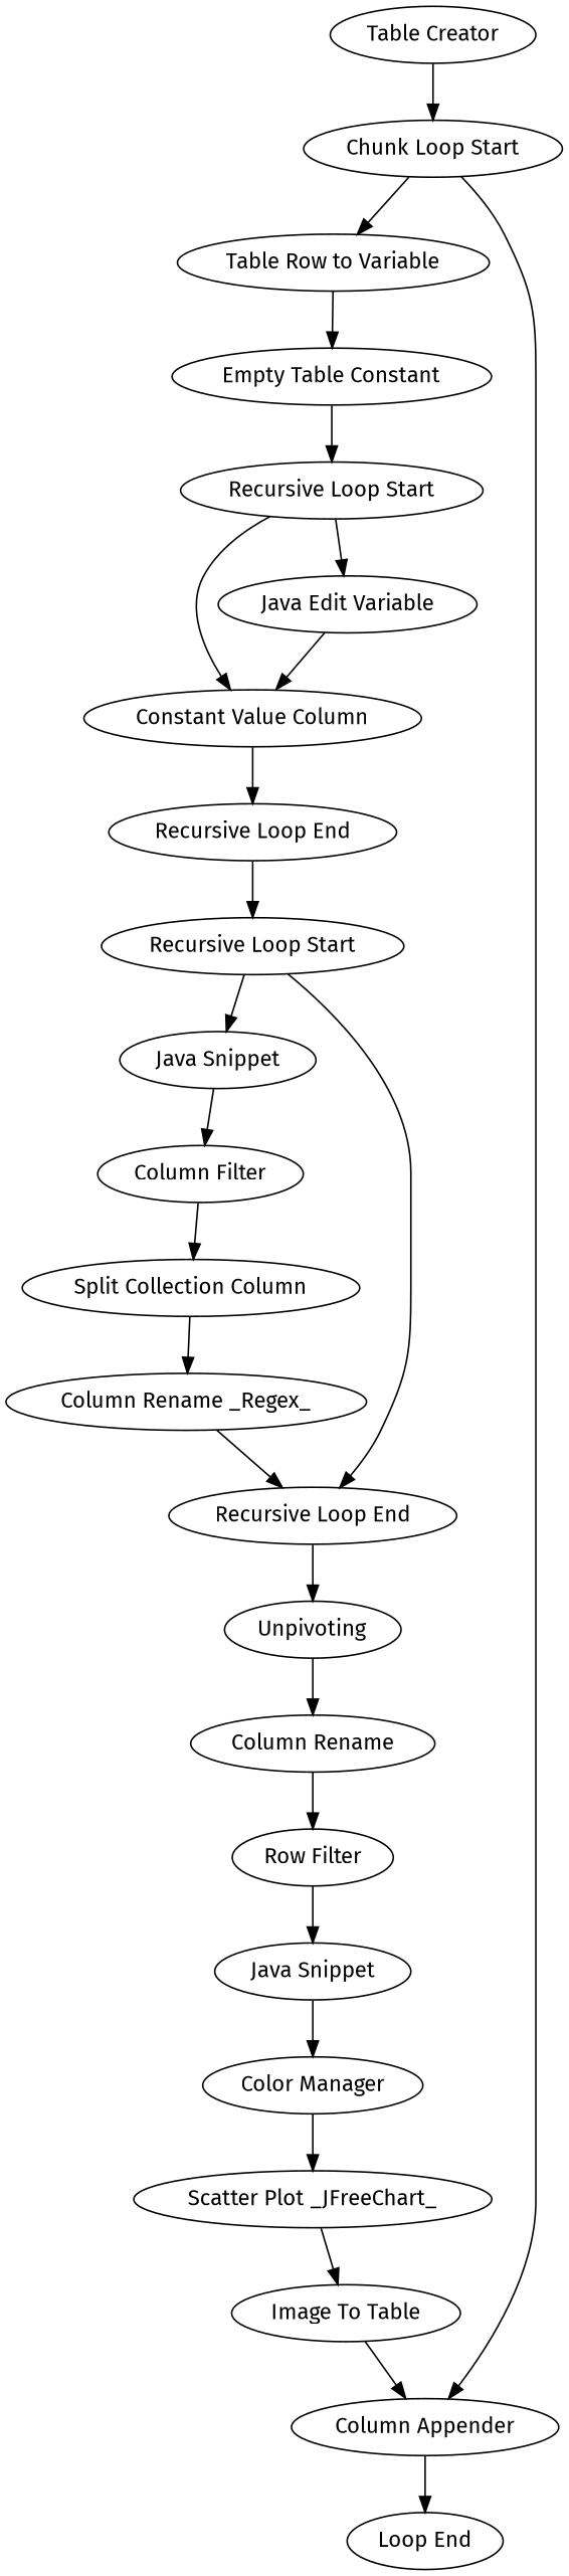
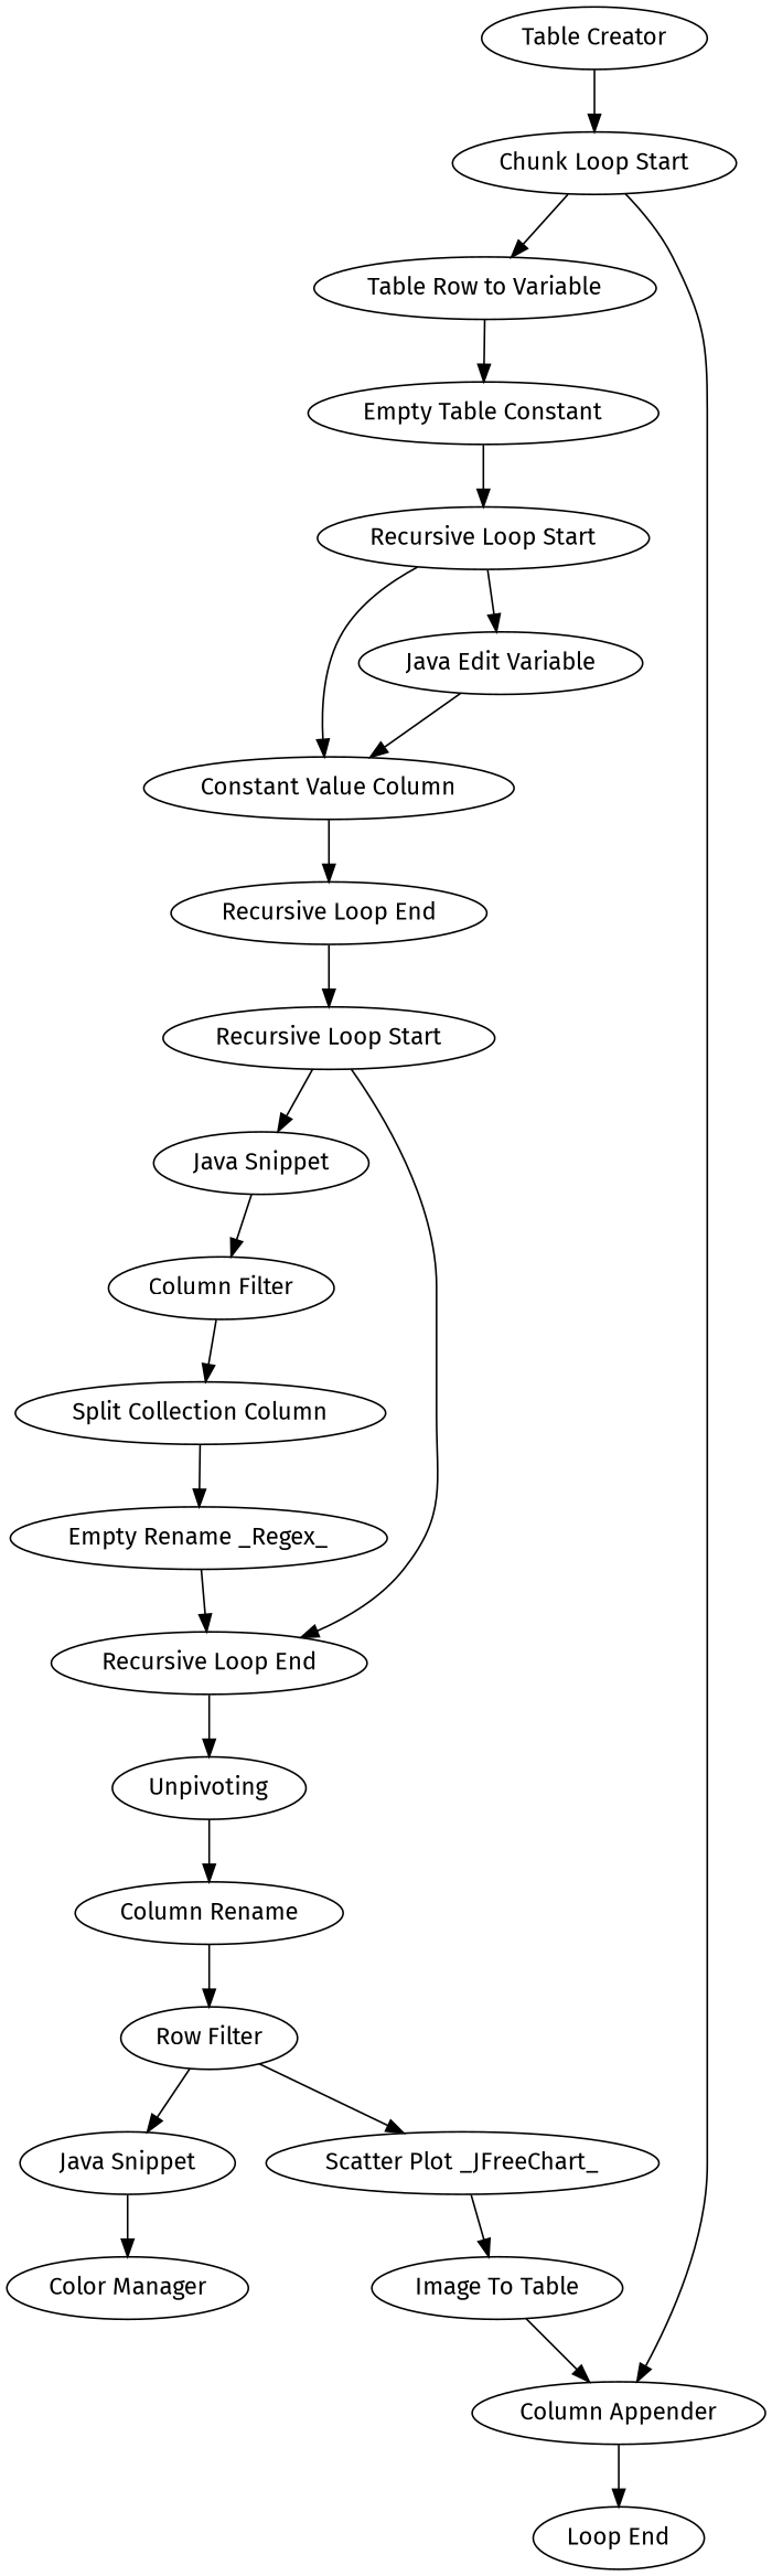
  digraph {
    fontname="Fira Sans"
    rankdir=TB
    node [fontname="Fira Sans"]
    edge [fontname="Fira Sans"]
    n1 [label="Java Snippet"]
    n2 [label="Column Filter"]
    n3 [label="Split Collection Column"]
-   n4 [label="Column Rename _Regex_"]
+   n4 [label="Empty Rename _Regex_"]
    n5 [label="Table Creator"]
    n6 [label="Chunk Loop Start"]
    n7 [label="Table Row to Variable"]
    n8 [label="Column Appender"]
    n9 [label="Empty Table Constant"]
    n10 [label="Loop End"]
    n11 [label="Recursive Loop Start"]
    n12 [label="Constant Value Column"]
    n13 [label="Java Edit Variable"]
    n14 [label="Recursive Loop End"]
    n15 [label="Recursive Loop Start"]
    n16 [label=Unpivoting]
    n17 [label="Column Rename"]
    n18 [label="Row Filter"]
    n19 [label="Java Snippet"]
    n20 [label="Recursive Loop End"]
    n21 [label="Color Manager"]
    n22 [label="Scatter Plot _JFreeChart_"]
    n23 [label="Image To Table"]
    n1 -> n2
    n2 -> n3
    n3 -> n4
    n4 -> n20
    n5 -> n6
    n6 -> n7
    n6 -> n8
    n7 -> n9
    n8 -> n10
    n9 -> n11
    n11 -> n12
    n11 -> n13
    n12 -> n14
    n13 -> n12
    n14 -> n15
    n15 -> n1
    n15 -> n20
    n16 -> n17
    n17 -> n18
    n18 -> n19
    n19 -> n21
    n20 -> n16
-   n21 -> n22
+   n18 -> n22
    n22 -> n23
    n23 -> n8
  }
